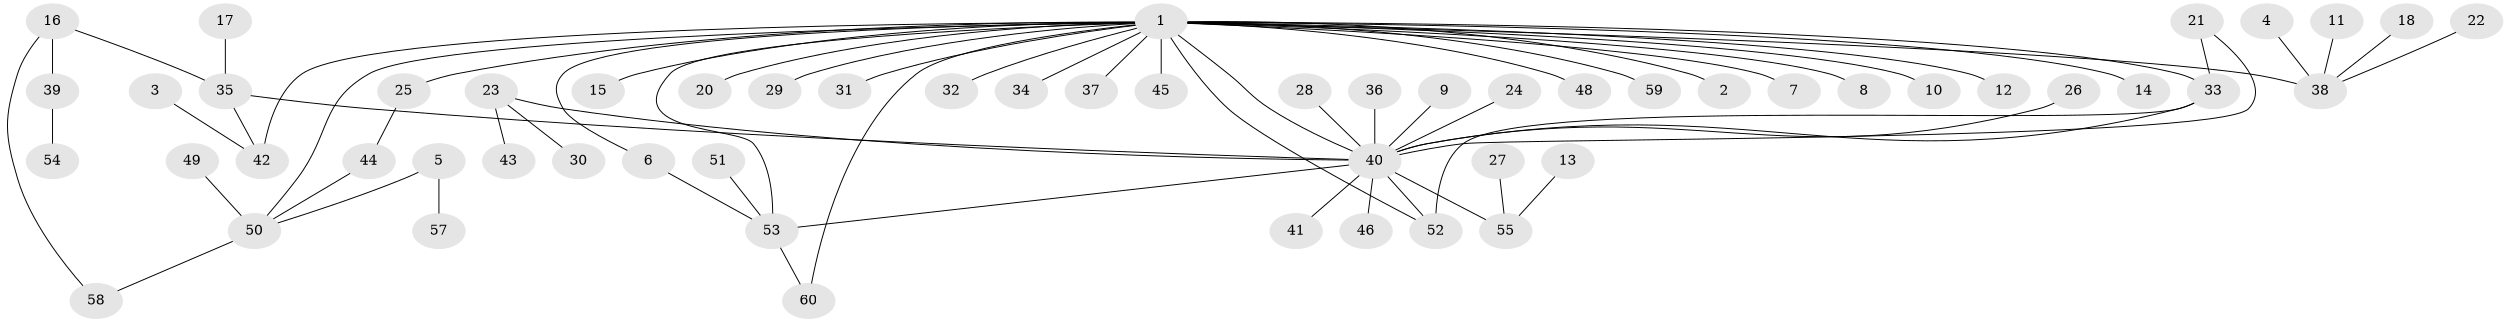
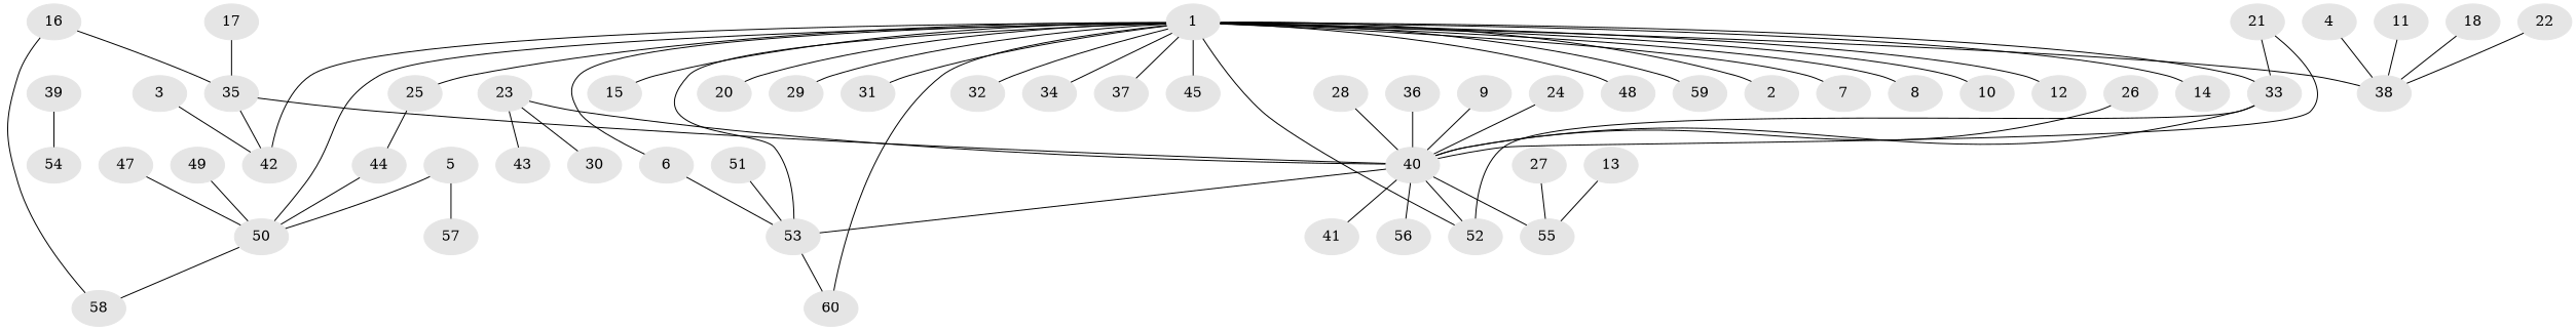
  graph {
    node [color=gray90 style=filled]
    edge [weight=1.0]
    1
    2
    6
    7
    8
    10
    12
    14
    15
    20
    25
    29
    31
    32
    33
    34
    37
    38
    40
    42
    45
    48
    50
    52
    53
    59
    60
    44
    55
    41
-   46
+   46 [label=56]
    58
    3
    4
    5
    57
    9
    11
    13
    16
    35
    39
    54
    17
    18
    21
    22
    23
    30
    43
    24
    26
    27
    28
    36
+   47
    49
    51
    1 -- 2
    1 -- 6
    1 -- 7
    1 -- 8
    1 -- 10
    1 -- 12
    1 -- 14
    1 -- 15
    1 -- 20
    1 -- 25
    1 -- 29
    1 -- 31
    1 -- 32
    1 -- 33
    1 -- 34
    1 -- 37
    1 -- 38 [weight=3.0]
-   1 -- 40
    1 -- 42 [weight=2.0]
    1 -- 45
    1 -- 48
    1 -- 50
    1 -- 52
    1 -- 53
    1 -- 59
    1 -- 60
    6 -- 53
    25 -- 44
    33 -- 40
    33 -- 52
    40 -- 52
    40 -- 53
    40 -- 55
    40 -- 41
    40 -- 46
    50 -- 58
    53 -- 60
    44 -- 50
    3 -- 42
    4 -- 38
    5 -- 50
    5 -- 57
    9 -- 40
    11 -- 38
    13 -- 55
    16 -- 58
    16 -- 35
-   16 -- 39
    35 -- 40
    35 -- 42
    39 -- 54
    17 -- 35
    18 -- 38
    21 -- 33
    21 -- 40
    22 -- 38
    23 -- 40
    23 -- 30
    23 -- 43
    24 -- 40
    26 -- 40
    27 -- 55
    28 -- 40
    36 -- 40
+   47 -- 50
    49 -- 50
    51 -- 53
  }
